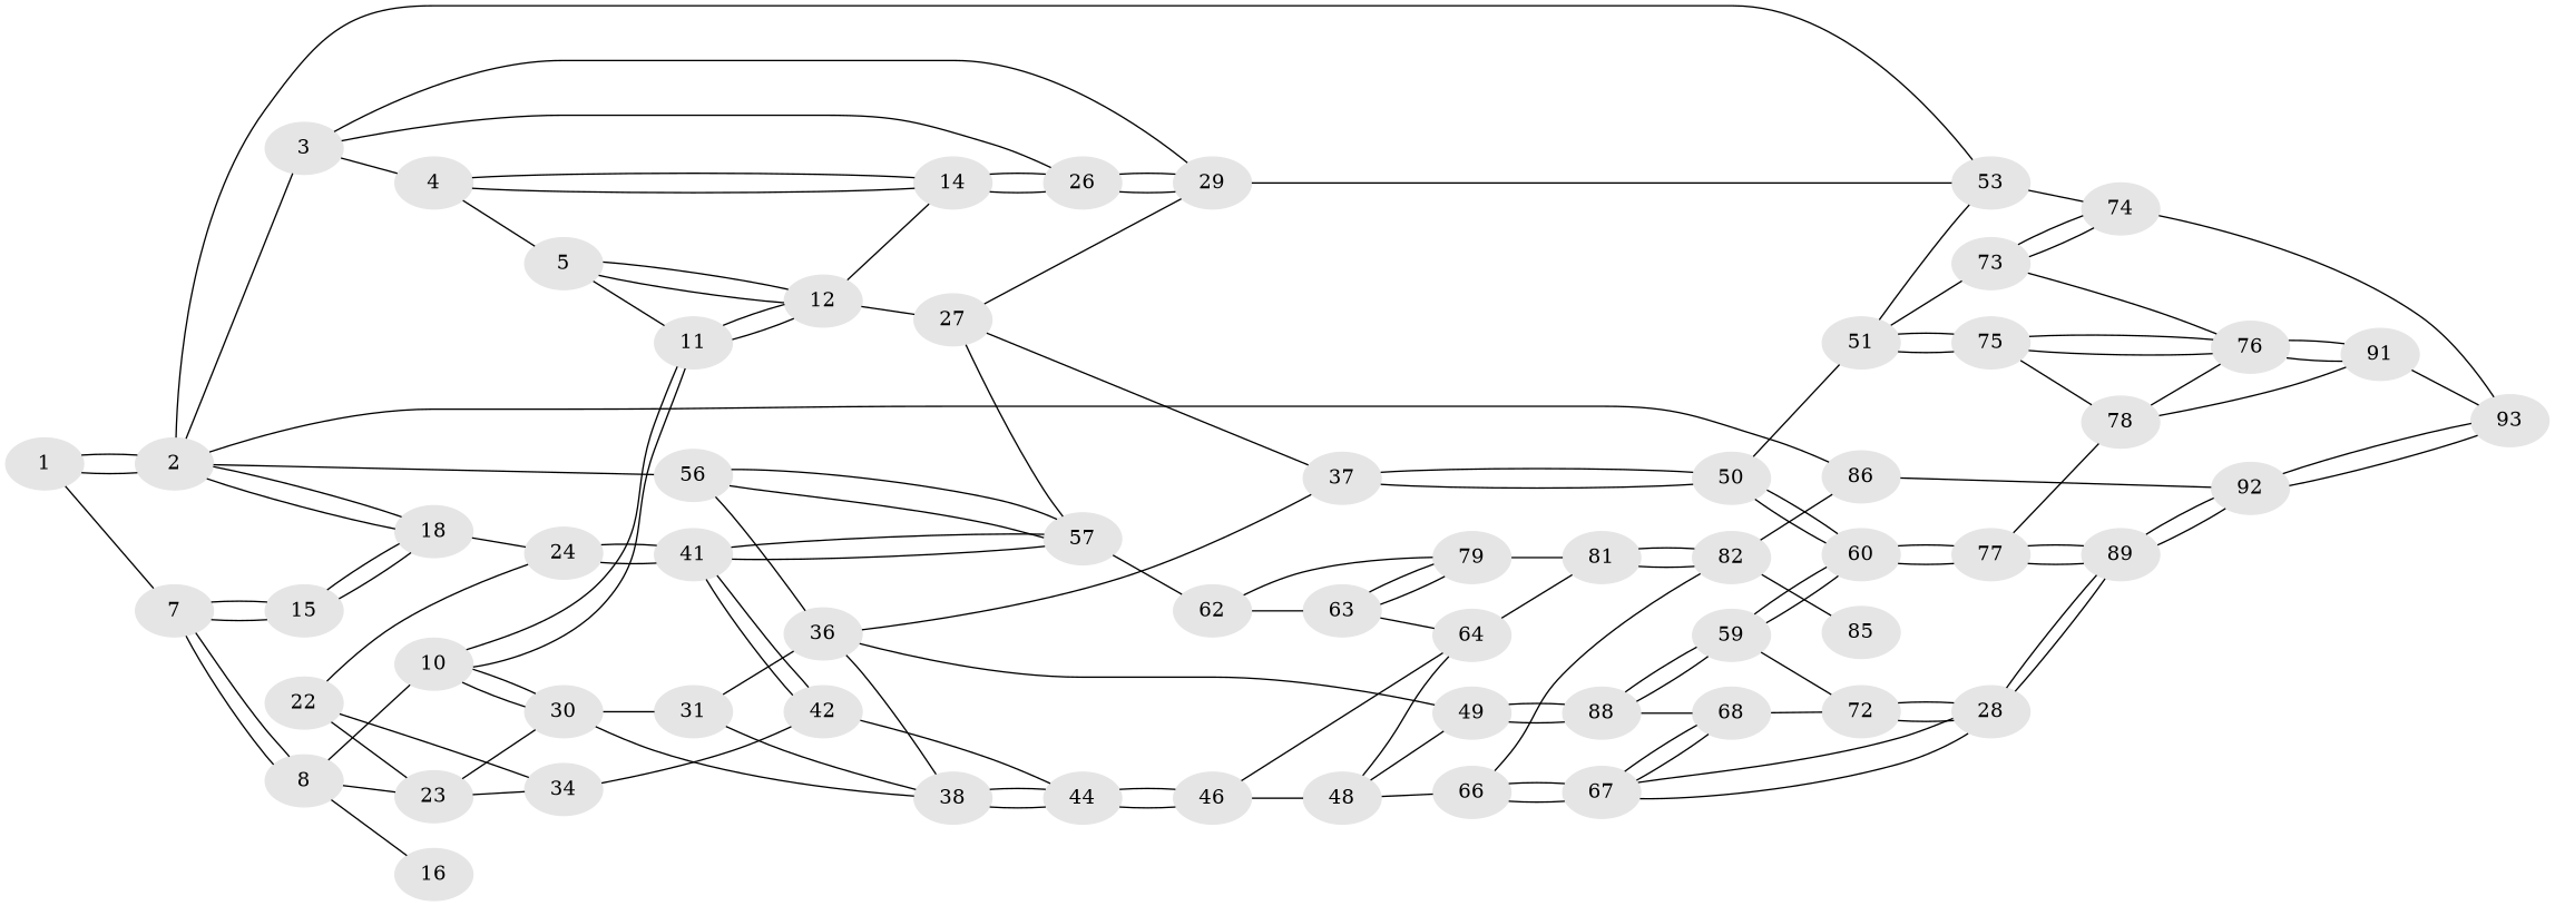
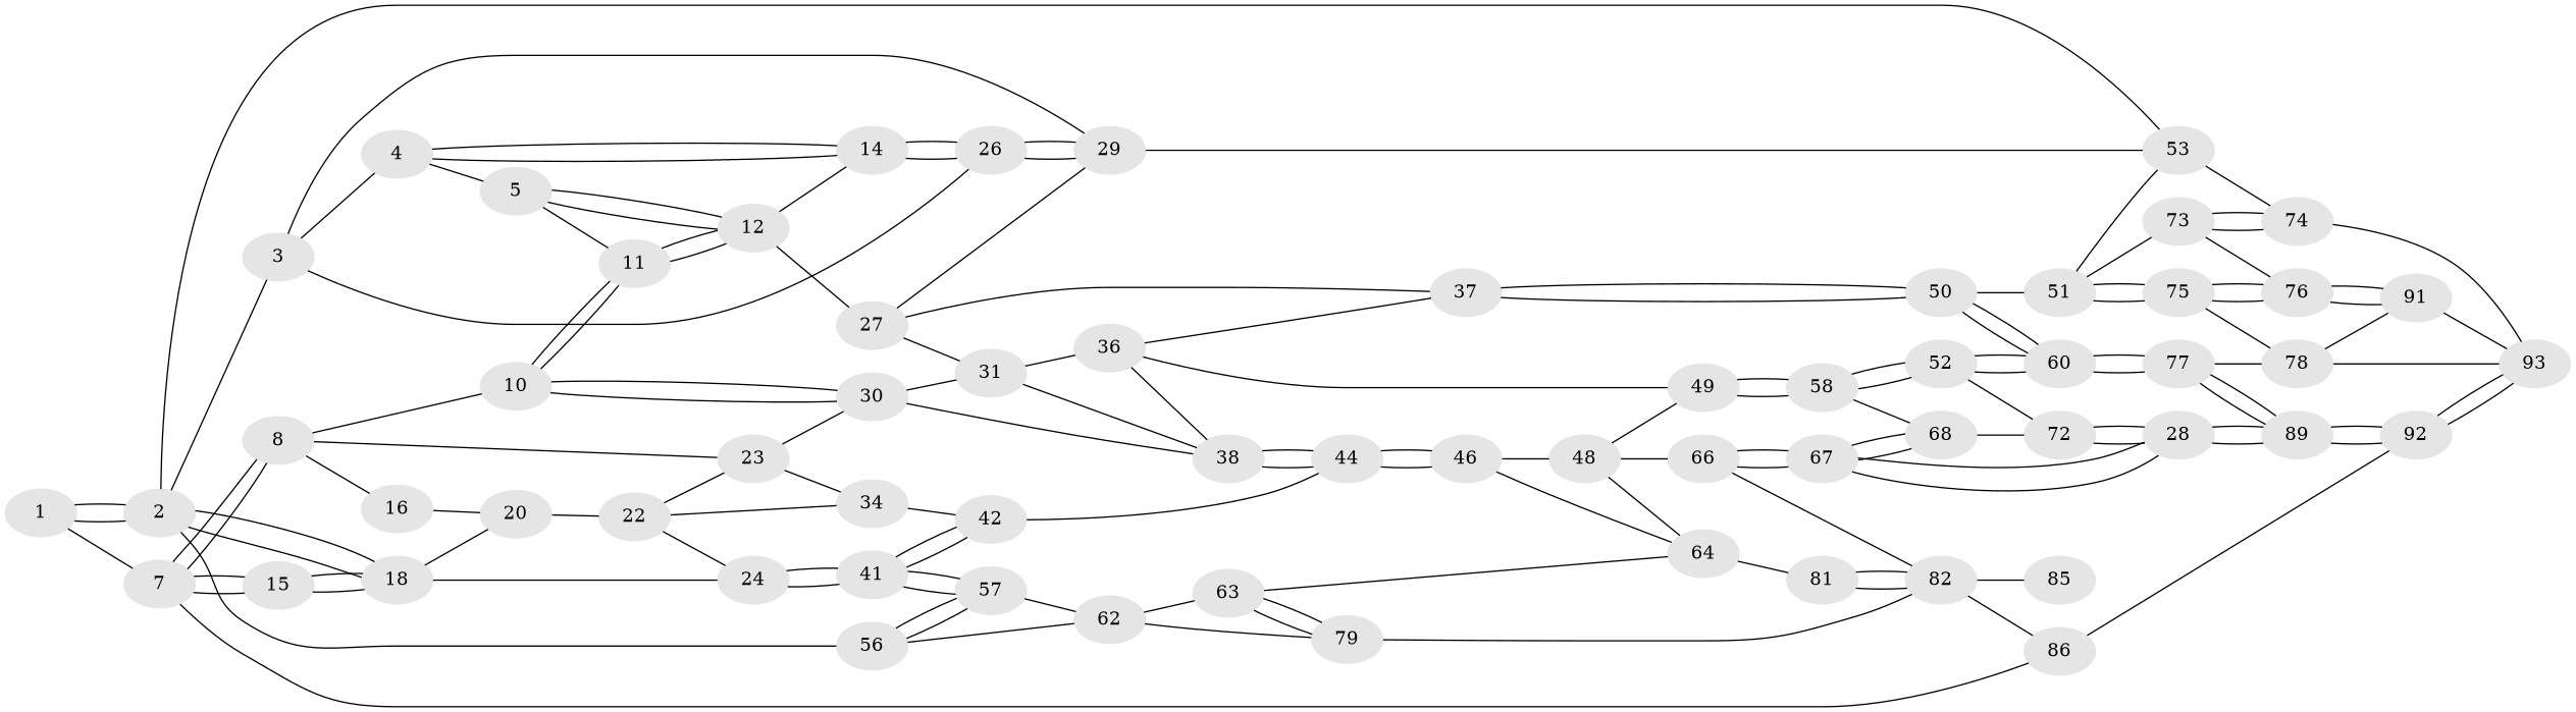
  graph {
    rankdir=LR
    node [color=gray90 style=filled]
    2 [super="+55"]
    1
    7
    3
    18 [super="+19"]
    53 [super="+71"]
    56
    86 [super="+95"]
    8 [super="+9"]
    15
    4
    26
    29 [super="+40"]
+   20 [super="+21"]
    24
    74
    57 [super="+61"]
    62 [super="+70"]
    92
    5 [super="+6"]
    14
    11
    12 [super="+13"]
    27 [super="+28"]
    10
    16 [super="+17"]
    23 [super="+32"]
    30 [super="+33"]
    34
    31 [super="+35"]
    38 [super="+39"]
    37
    22 [super="+25"]
    41
    42 [super="+43"]
    36 [super="+45"]
    50
    44
    49
-   58 [label=88]
+   58
    51 [super="+52"]
    60
    46 [super="+47"]
    48 [super="+65"]
    64 [super="+69"]
    66
    81
    67
    82 [super="+83"]
-   59
+   59 [label=52]
    68
    73
    75
    77
    76
    78 [super="+90"]
    93 [super="+94"]
    63
    79 [super="+80"]
    72
    n61 [label=28]
    89
    85
    91
    2 -- 3
    2 -- 18
    2 -- 18
    2 -- 53
    2 -- 56
-   2 -- 86
+   7 -- 86
    1 -- 2
    1 -- 2
    1 -- 7
    7 -- 8
    7 -- 8
    7 -- 15
    7 -- 15
    3 -- 4
    3 -- 26
    3 -- 29
+   18 -- 20
    18 -- 24
    53 -- 74
    56 -- 57
    56 -- 57
-   56 -- 36
+   56 -- 62
    86 -- 92
    8 -- 10
    8 -- 16
    8 -- 23
    15 -- 18
    15 -- 18
    4 -- 5
    4 -- 14
    4 -- 14
    26 -- 29
    26 -- 29
    29 -- 53 [weight=2]
+   20 -- 22
    24 -- 41
    24 -- 41
    74 -- 93
    57 -- 62
    62 -- 63
    62 -- 79
    92 -- 93
    92 -- 93
    5 -- 11
    5 -- 12
    5 -- 12
    14 -- 26
    14 -- 26
    11 -- 12
    11 -- 12
    12 -- 14
    12 -- 27
    27 -- 29
-   27 -- 57
+   27 -- 31
    27 -- 37
    10 -- 11
    10 -- 11
    10 -- 30
    10 -- 30
+   16 -- 20 [weight=2]
    23 -- 30
    23 -- 34
    30 -- 31
    30 -- 38
    34 -- 42
    31 -- 38
    31 -- 36
    38 -- 44
    38 -- 44
    37 -- 50
    37 -- 50
    22 -- 24
    22 -- 23
    22 -- 34
    41 -- 57
    41 -- 57
    41 -- 42
    41 -- 42
    42 -- 44
    36 -- 38
    36 -- 37
    36 -- 49
    50 -- 51
    50 -- 60
    50 -- 60
    44 -- 46
    44 -- 46
    49 -- 58
    49 -- 58
    58 -- 59
    58 -- 59
    58 -- 68
    51 -- 53
    51 -- 73
    51 -- 75
    51 -- 75
    60 -- 77
    60 -- 77
    46 -- 48
    46 -- 64
    48 -- 49
    48 -- 64
    48 -- 66
    64 -- 81
    66 -- 67
    66 -- 67
    66 -- 82
    81 -- 82
    81 -- 82
    67 -- 68
    67 -- 68
    67 -- n61
    67 -- n61
    82 -- 86
    82 -- 85
    59 -- 60
    59 -- 60
    59 -- 72
    68 -- 72
    73 -- 74
    73 -- 74
    73 -- 76
    75 -- 76
    75 -- 76
    75 -- 78
    77 -- 78
    77 -- 89
    77 -- 89
    76 -- 91
    76 -- 91
-   78 -- 76
+   78 -- 93
    78 -- 91
    63 -- 64
    63 -- 79
    63 -- 79
-   79 -- 81
+   79 -- 82
    72 -- n61
    72 -- n61
    n61 -- 89
    n61 -- 89
    89 -- 92
    89 -- 92
    91 -- 93
  }
